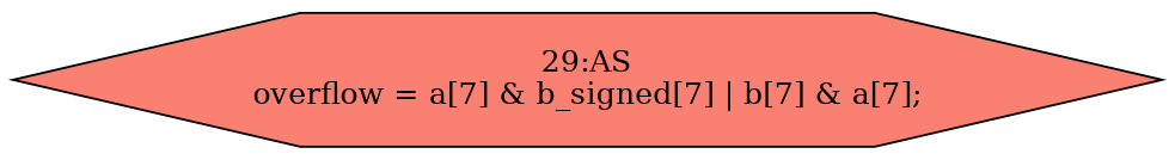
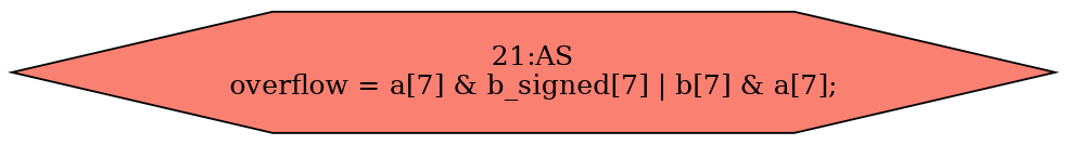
  strict digraph {
-   n1 [ast="<pyverilog.vparser.ast.Assign object at 0x7fce3cd92850>" def_var="['overflow']" fillcolor=salmon label="29:AS\noverflow = a[7] & b_signed[7] | b[7] & a[7];" statements="[]" style=filled typ=Assign use_var="['a', 'b_signed', 'b', 'a']" color=black shape=hexagon]
+   n1 [ast="<pyverilog.vparser.ast.Assign object at 0x7fce3cd92850>" def_var="['overflow']" fillcolor=salmon label="21:AS\noverflow = a[7] & b_signed[7] | b[7] & a[7];" statements="[]" style=filled typ=Assign use_var="['a', 'b_signed', 'b', 'a']" color=black shape=hexagon]
  }
